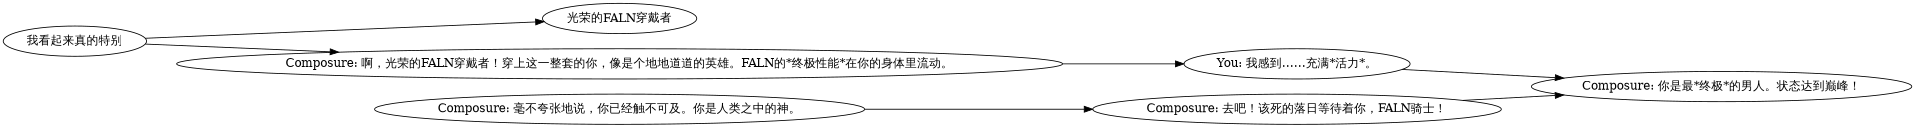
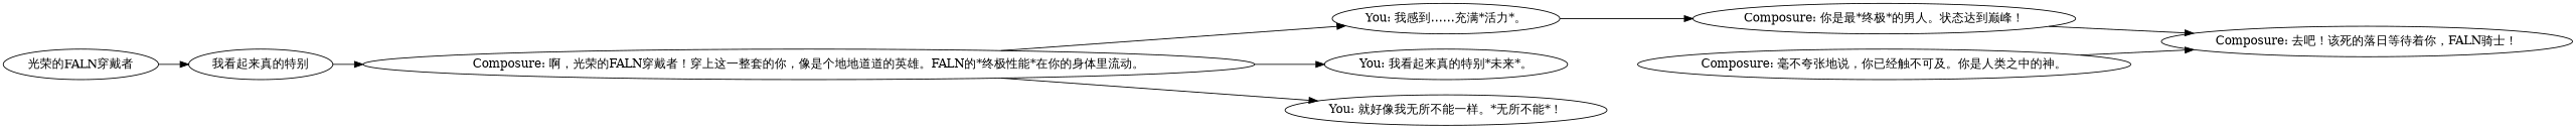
  digraph {
    rankdir=LR
    n1 [label="光荣的FALN穿戴者"]
    n2 [label="我看起来真的特别"]
    n3 [label="Composure: 啊，光荣的FALN穿戴者！穿上这一整套的你，像是个地地道道的英雄。FALN的*终极性能*在你的身体里流动。"]
    n4 [label="You: 我感到……充满*活力*。"]
+   n5 [label="You: 我看起来真的特别*未来*。"]
+   n6 [label="You: 就好像我无所不能一样。*无所不能*！"]
    n7 [label="Composure: 去吧！该死的落日等待着你，FALN骑士！"]
    n8 [label="Composure: 你是最*终极*的男人。状态达到巅峰！"]
    n9 [label="Composure: 毫不夸张地说，你已经触不可及。你是人类之中的神。"]
-   n2 -> n1
+   n1 -> n2
    n2 -> n3
    n3 -> n4
+   n3 -> n5
+   n3 -> n6
    n4 -> n8
-   n7 -> n8
+   n8 -> n7
    n9 -> n7
  }
